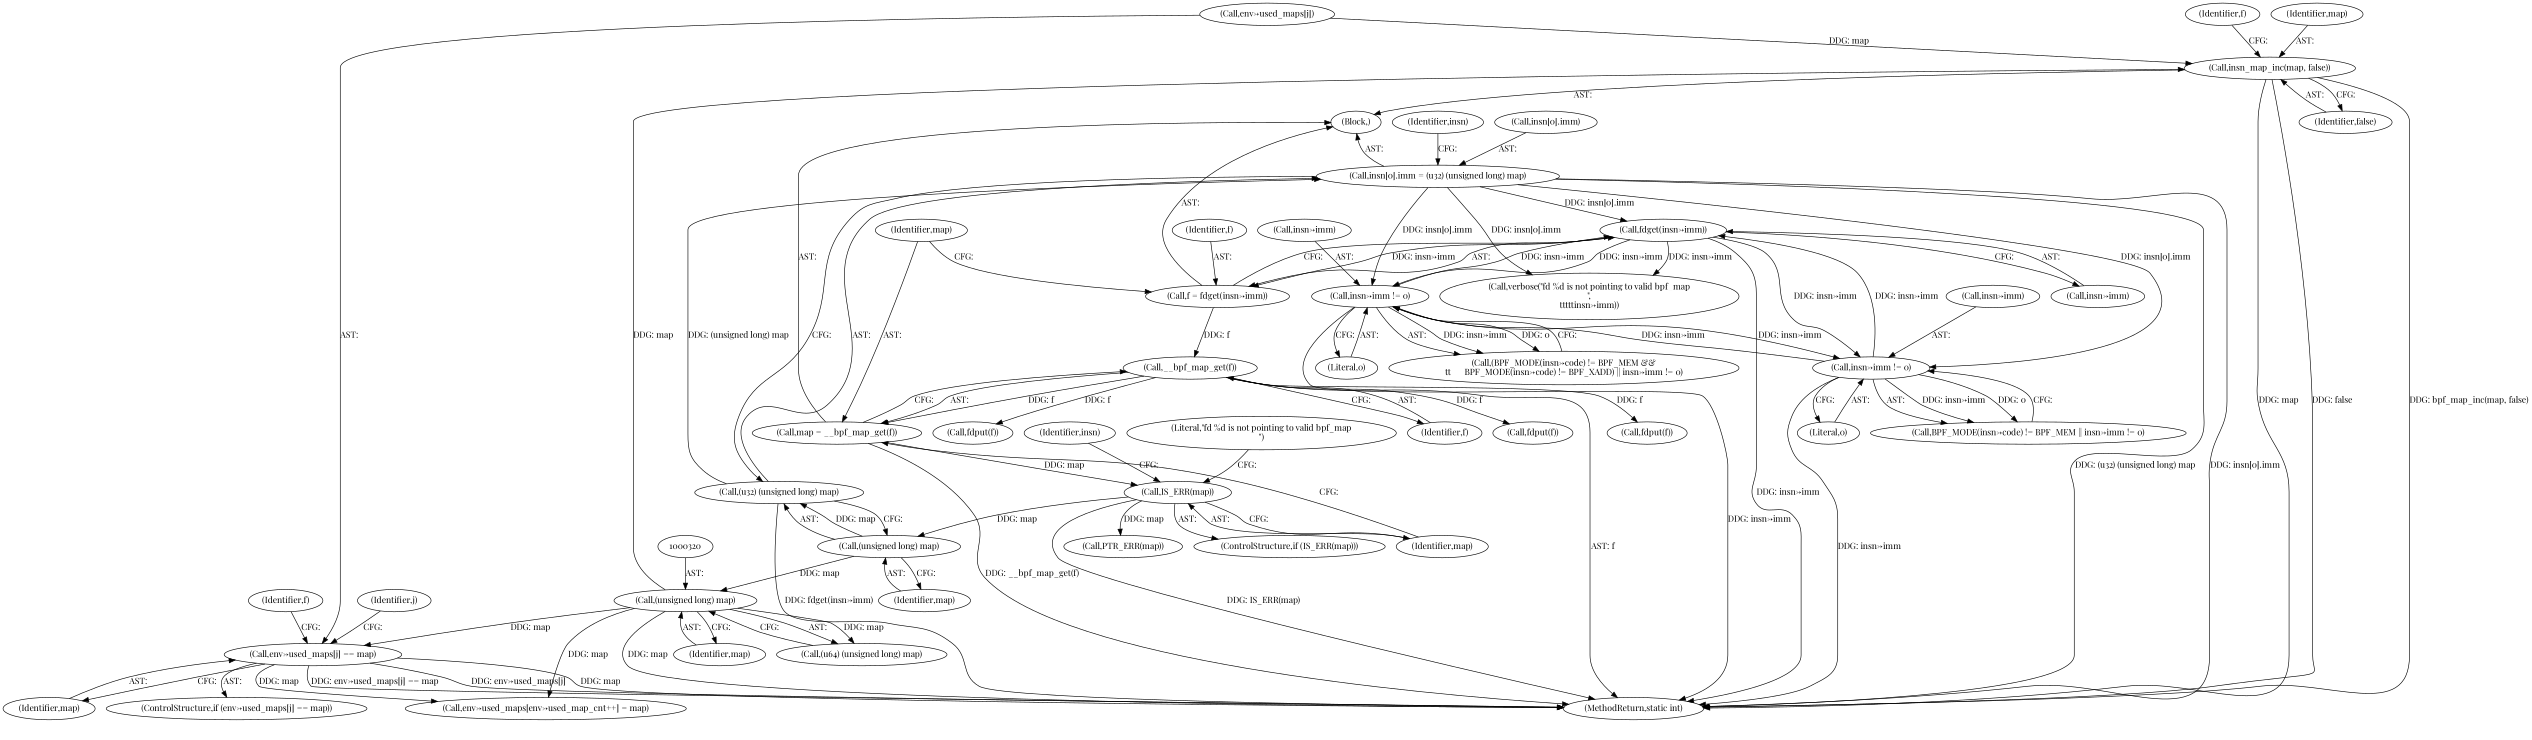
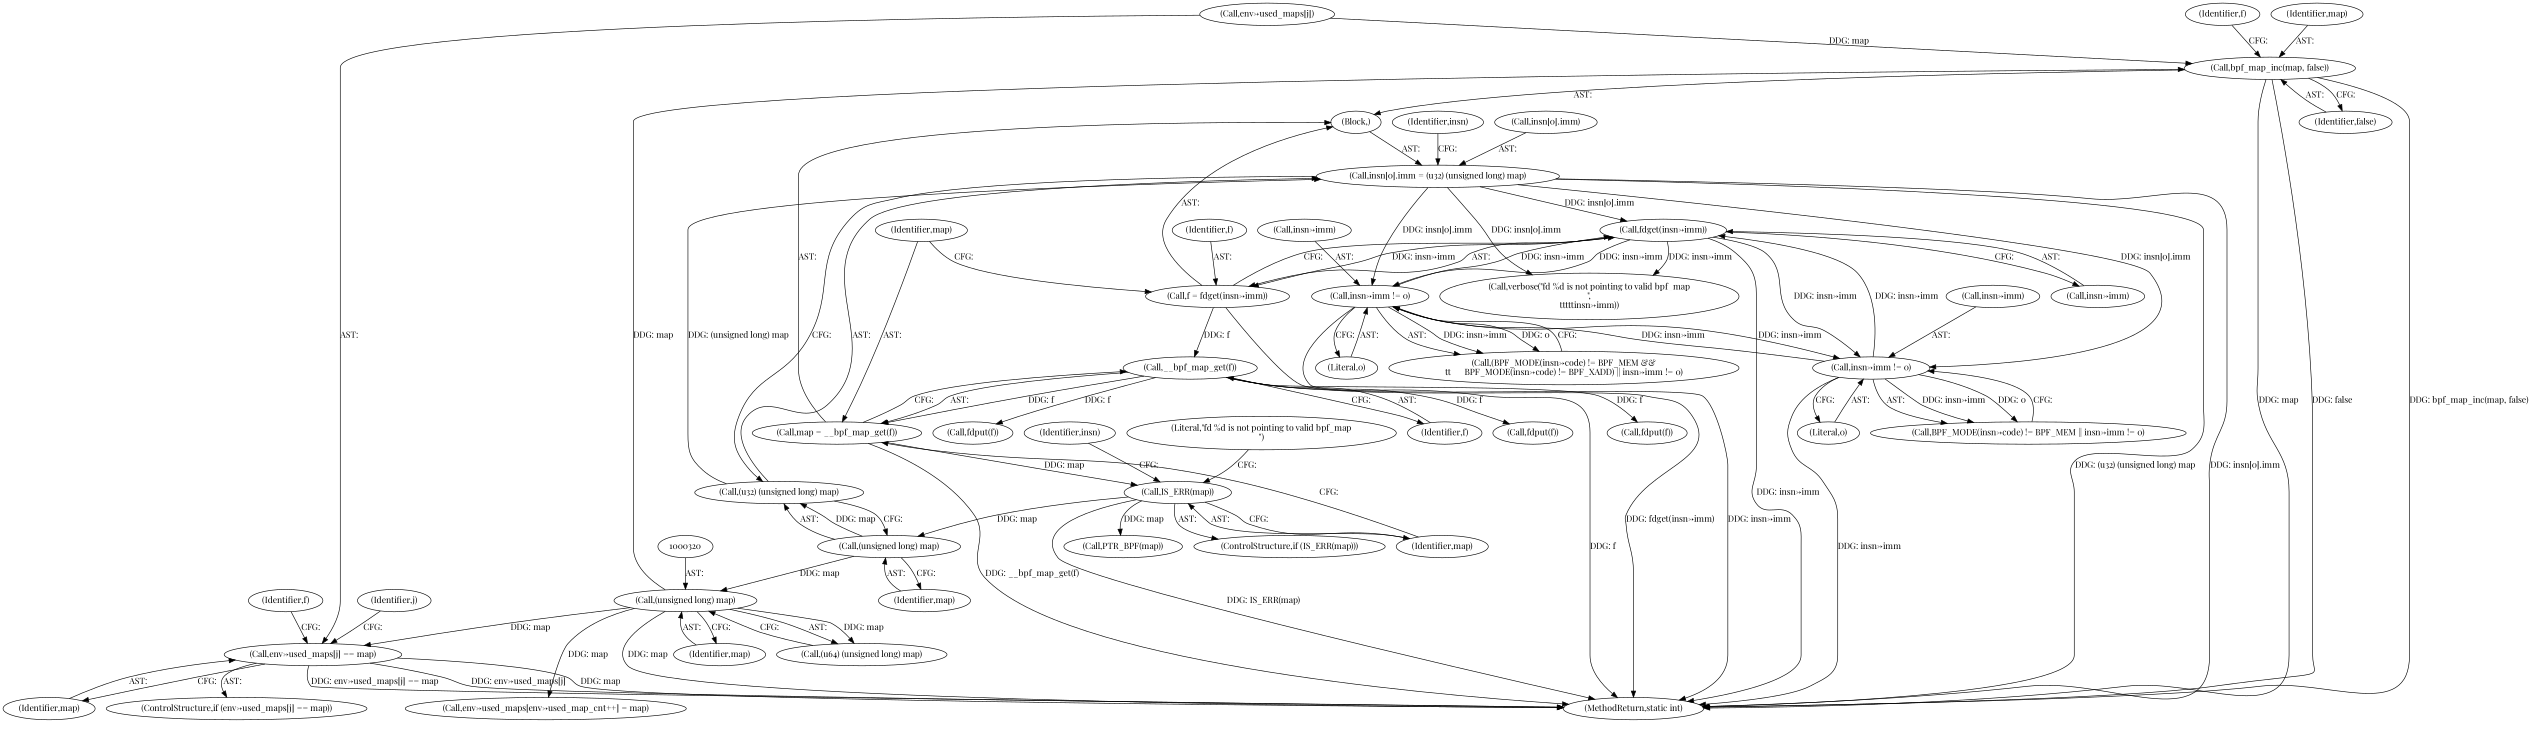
  digraph {
    fontname="Playfair Display"
    node [fontname="Playfair Display"]
    edge [fontname="Playfair Display"]
-   n1 [label="(Call,insn_map_inc(map, false))"]
+   n1 [label="(Call,bpf_map_inc(map, false))"]
    n2 [label="(MethodReturn,static int)"]
    n3 [label="(Identifier,false)"]
    n4 [label="(Block,)"]
    n5 [label="(Call,(unsigned long) map)"]
    n6 [label="(Call,env->used_maps[j] == map)"]
    n7 [label="(Call,(u64) (unsigned long) map)"]
    n8 [label="(Identifier,map)"]
    n9 [label="(Call,env->used_maps[env->used_map_cnt++] = map)"]
    n10 [label="(Identifier,map)"]
    n11 [label="(ControlStructure,if (env->used_maps[j] == map))"]
    n12 [label="(Call,(unsigned long) map)"]
    n13 [label="(Call,(u32) (unsigned long) map)"]
    n14 [label="(Identifier,map)"]
    n15 [label="(Call,insn[0].imm = (u32) (unsigned long) map)"]
    n16 [label="(Call,IS_ERR(map))"]
    n17 [label="(Identifier,map)"]
-   n18 [label="(Call,PTR_ERR(map))"]
+   n18 [label="(Call,PTR_BPF(map))"]
    n19 [label="(ControlStructure,if (IS_ERR(map)))"]
    n20 [label="(Call,map = __bpf_map_get(f))"]
    n21 [label="(Call,__bpf_map_get(f))"]
    n22 [label="(Call,fdput(f))"]
    n23 [label="(Call,fdput(f))"]
    n24 [label="(Identifier,f)"]
    n25 [label="(Call,fdput(f))"]
    n26 [label="(Call,f = fdget(insn->imm))"]
    n27 [label="(Call,fdget(insn->imm))"]
    n28 [label="(Call,insn->imm != 0)"]
    n29 [label="(Call,insn->imm != 0)"]
    n30 [label="(Call,verbose(\"fd %d is not pointing to valid bpf_map\n\",\n\t\t\t\t\tinsn->imm))"]
    n31 [label="(Call,insn->imm)"]
    n32 [label="(Literal,0)"]
    n33 [label="(Call,(BPF_MODE(insn->code) != BPF_MEM &&\n\t\t      BPF_MODE(insn->code) != BPF_XADD) || insn->imm != 0)"]
    n34 [label="(Call,BPF_MODE(insn->code) != BPF_MEM || insn->imm != 0)"]
    n35 [label="(Literal,0)"]
    n36 [label="(Identifier,f)"]
    n37 [label="(Identifier,j)"]
    n38 [label="(Call,insn->imm)"]
    n39 [label="(Identifier,map)"]
    n40 [label="(Identifier,f)"]
    n41 [label="(Identifier,insn)"]
    n42 [label="(Identifier,insn)"]
    n43 [label="(Call,insn->imm)"]
    n44 [label="(Identifier,f)"]
    n45 [label="(Call,env->used_maps[j])"]
    n46 [label="(Call,insn[0].imm)"]
    n47 [label="(Literal,\"fd %d is not pointing to valid bpf_map\n\")"]
    n48 [label="(Identifier,map)"]
    1000320
    n1 -> n2 [label="DDG: map"]
    n1 -> n2 [label="DDG: false"]
    n1 -> n2 [label="DDG: bpf_map_inc(map, false)"]
    n1 -> n3 [label="CFG: "]
    n1 -> n4 [label="AST: "]
    n3 -> n1 [label="AST: "]
    n5 -> n1 [label="DDG: map"]
    n5 -> n2 [label="DDG: map"]
    n5 -> n6 [label="DDG: map"]
    n5 -> n7 [label="AST: "]
    n5 -> n7 [label="DDG: map"]
    n5 -> n8 [label="CFG: "]
    n5 -> n9 [label="DDG: map"]
    n6 -> n2 [label="DDG: env->used_maps[j]"]
    n6 -> n2 [label="DDG: map"]
    n6 -> n2 [label="DDG: env->used_maps[j] == map"]
-   n6 -> n9 [label="DDG: map"]
    n6 -> n10 [label="CFG: "]
    n6 -> n11 [label="AST: "]
    n7 -> n5 [label="CFG: "]
    n8 -> n5 [label="AST: "]
    n10 -> n6 [label="AST: "]
    n12 -> n5 [label="DDG: map"]
    n12 -> n13 [label="AST: "]
    n12 -> n13 [label="DDG: map"]
    n12 -> n14 [label="CFG: "]
    n13 -> n12 [label="CFG: "]
    n13 -> n15 [label="AST: "]
    n13 -> n15 [label="DDG: (unsigned long) map"]
    n14 -> n12 [label="AST: "]
    n15 -> n2 [label="DDG: (u32) (unsigned long) map"]
    n15 -> n2 [label="DDG: insn[0].imm"]
-   n15 -> n4 [label="AST: "]
+   n4 -> n15 [label="AST: "]
    n15 -> n13 [label="CFG: "]
    n15 -> n27 [label="DDG: insn[0].imm"]
    n15 -> n28 [label="DDG: insn[0].imm"]
    n15 -> n29 [label="DDG: insn[0].imm"]
    n15 -> n30 [label="DDG: insn[0].imm"]
    n16 -> n2 [label="DDG: IS_ERR(map)"]
    n16 -> n12 [label="DDG: map"]
    n16 -> n17 [label="CFG: "]
    n16 -> n18 [label="DDG: map"]
    n16 -> n19 [label="AST: "]
    n17 -> n16 [label="AST: "]
    n17 -> n20 [label="CFG: "]
    n20 -> n2 [label="DDG: __bpf_map_get(f)"]
    n20 -> n4 [label="AST: "]
    n20 -> n16 [label="DDG: map"]
    n20 -> n21 [label="CFG: "]
-   n21 -> n2 [label="AST: f"]
+   n21 -> n2 [label="DDG: f"]
    n21 -> n20 [label="AST: "]
    n21 -> n20 [label="DDG: f"]
    n21 -> n22 [label="DDG: f"]
    n21 -> n23 [label="DDG: f"]
    n21 -> n24 [label="CFG: "]
    n21 -> n25 [label="DDG: f"]
    n24 -> n21 [label="AST: "]
-   n13 -> n2 [label="DDG: fdget(insn->imm)"]
+   n26 -> n2 [label="DDG: fdget(insn->imm)"]
    n26 -> n4 [label="AST: "]
    n26 -> n21 [label="DDG: f"]
    n26 -> n27 [label="CFG: "]
    n27 -> n2 [label="DDG: insn->imm"]
    n27 -> n26 [label="AST: "]
    n27 -> n26 [label="DDG: insn->imm"]
    n27 -> n28 [label="DDG: insn->imm"]
    n27 -> n29 [label="DDG: insn->imm"]
    n27 -> n30 [label="DDG: insn->imm"]
    n27 -> n31 [label="CFG: "]
    n28 -> n2 [label="DDG: insn->imm"]
    n28 -> n27 [label="DDG: insn->imm"]
    n28 -> n29 [label="DDG: insn->imm"]
    n28 -> n32 [label="CFG: "]
    n28 -> n33 [label="AST: "]
    n28 -> n33 [label="DDG: insn->imm"]
    n28 -> n33 [label="DDG: 0"]
    n29 -> n2 [label="DDG: insn->imm"]
    n29 -> n27 [label="DDG: insn->imm"]
    n29 -> n28 [label="DDG: insn->imm"]
    n29 -> n34 [label="AST: "]
    n29 -> n34 [label="DDG: insn->imm"]
    n29 -> n34 [label="DDG: 0"]
    n29 -> n35 [label="CFG: "]
    n31 -> n27 [label="AST: "]
    n32 -> n28 [label="AST: "]
    n33 -> n28 [label="CFG: "]
    n34 -> n29 [label="CFG: "]
    n35 -> n29 [label="AST: "]
    n36 -> n6 [label="CFG: "]
    n37 -> n6 [label="CFG: "]
    n38 -> n28 [label="AST: "]
    n39 -> n1 [label="AST: "]
    n40 -> n26 [label="AST: "]
    n41 -> n16 [label="CFG: "]
    n42 -> n15 [label="CFG: "]
    n43 -> n29 [label="AST: "]
    n44 -> n1 [label="CFG: "]
    n45 -> n1 [label="DDG: map"]
    n45 -> n6 [label="AST: "]
    n46 -> n15 [label="AST: "]
    n47 -> n16 [label="CFG: "]
    n48 -> n20 [label="AST: "]
    n48 -> n26 [label="CFG: "]
    1000320 -> n5 [label="AST: "]
  }
